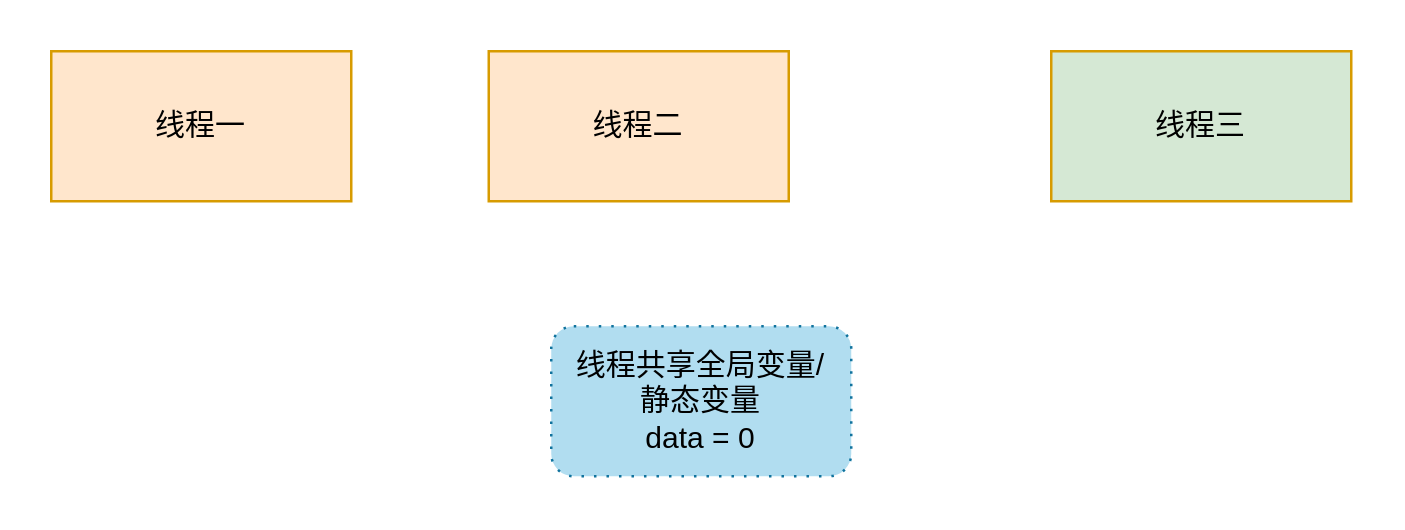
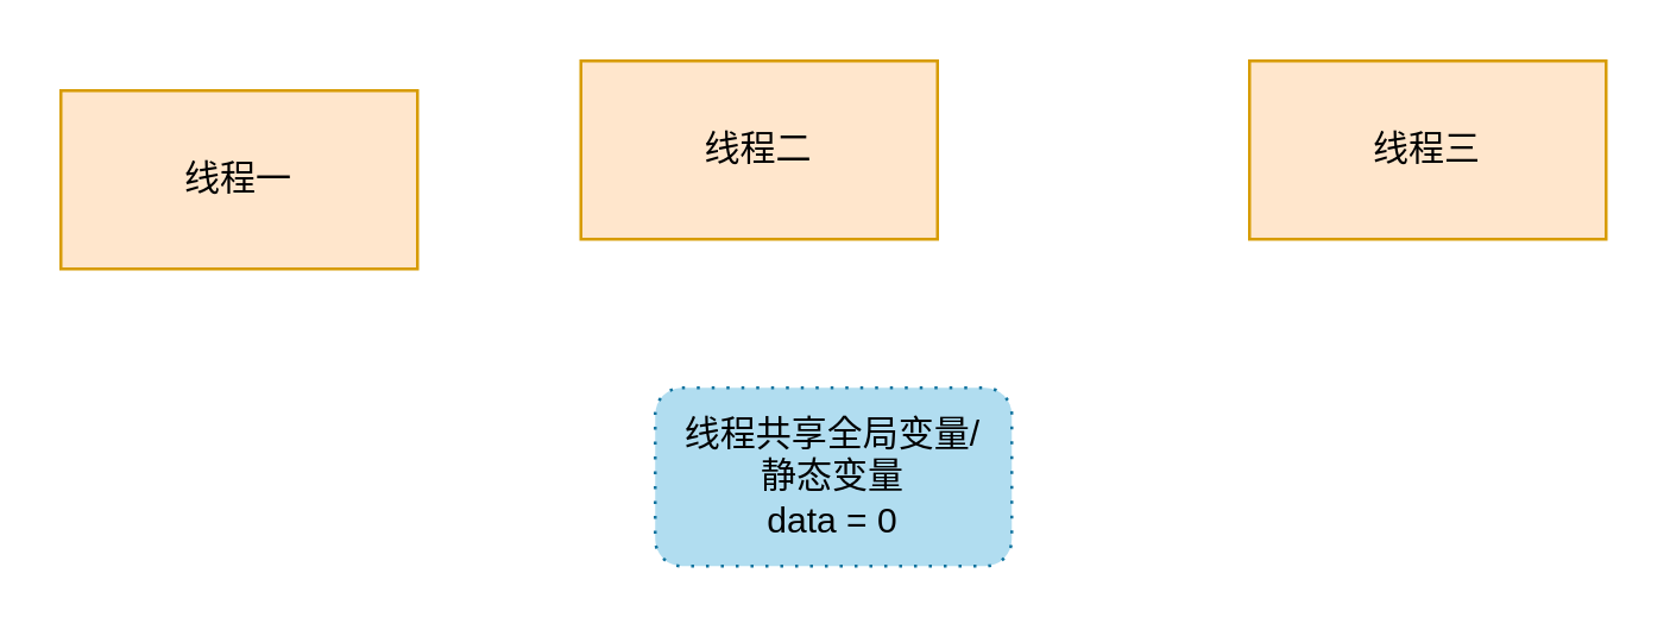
  <mxCell id="0" />
  <mxCell id="1" parent="0" />
- <mxCell id="2" value="线程一" style="rounded=0;whiteSpace=wrap;html=1;fillColor=#ffe6cc;strokeColor=#d79b00;" vertex="1" parent="1"><mxGeometry x="20" y="20" width="120" height="60" as="geometry" /></mxCell>
+ <mxCell id="2" value="线程一" style="rounded=0;whiteSpace=wrap;html=1;fillColor=#ffe6cc;strokeColor=#d79b00;" vertex="1" parent="1"><mxGeometry x="20" y="30" width="120" height="60" as="geometry" /></mxCell>
  <mxCell id="3" value="线程二" style="rounded=0;whiteSpace=wrap;html=1;fillColor=#ffe6cc;strokeColor=#d79b00;" vertex="1" parent="1"><mxGeometry x="195" y="20" width="120" height="60" as="geometry" /></mxCell>
- <mxCell id="4" value="线程三" style="rounded=0;whiteSpace=wrap;html=1;fillColor=#d5e8d4;strokeColor=#d79b00;" vertex="1" parent="1"><mxGeometry x="420" y="20" width="120" height="60" as="geometry" /></mxCell>
+ <mxCell id="4" value="线程三" style="rounded=0;whiteSpace=wrap;html=1;fillColor=#ffe6cc;strokeColor=#d79b00;" vertex="1" parent="1"><mxGeometry x="420" y="20" width="120" height="60" as="geometry" /></mxCell>
  <mxCell id="5" value="&lt;div&gt;线程共享全局变量/&lt;/div&gt;&lt;div&gt;静态变量&lt;/div&gt;&lt;div&gt;data = 0&lt;br&gt;&lt;/div&gt;" style="rounded=1;whiteSpace=wrap;html=1;fillColor=#b1ddf0;dashed=1;dashPattern=1 4;strokeColor=#10739e;" vertex="1" parent="1"><mxGeometry x="220" y="130" width="120" height="60" as="geometry" /></mxCell>
